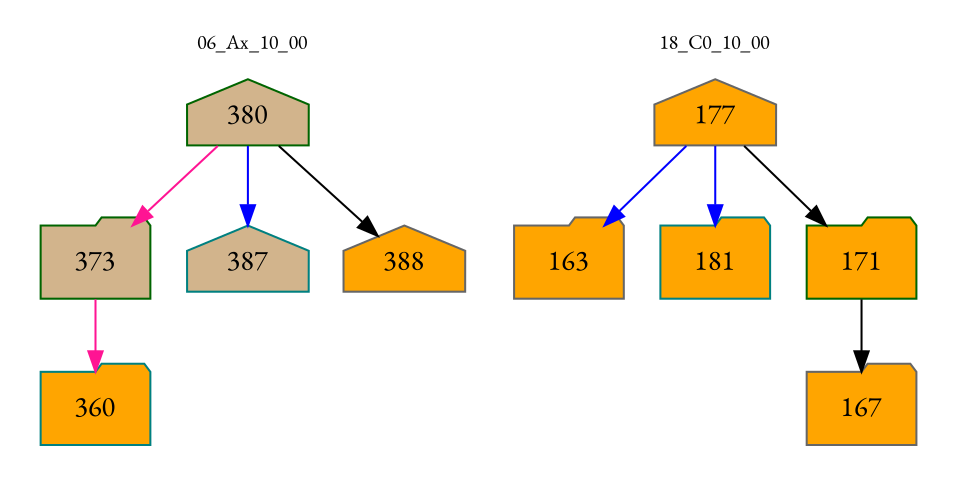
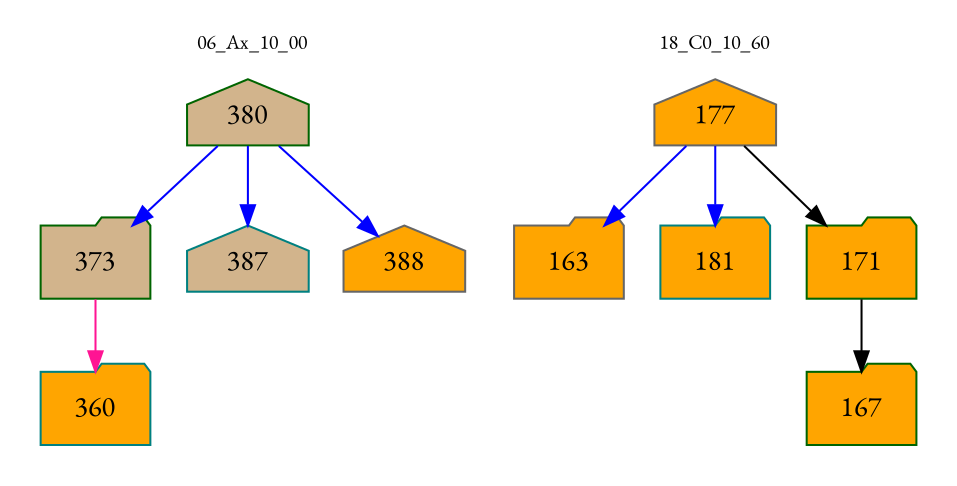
  digraph {
    fontname="EB Garamond"
    node [color=darkgreen fillcolor=orange fontname="EB Garamond" shape=folder style=filled]
    edge [color=blue fontname="EB Garamond"]
    n1 [fillcolor=tan label=380 shape=house]
    n2 [fillcolor=tan label=373]
    n3 [color=teal fillcolor=tan label=387 shape=house]
    n4 [color=gray40 label=388 shape=house]
    n5 [color=teal label=360]
    n6 [color=gray40 label=177 shape=house]
    n7 [color=gray40 label=163]
    n8 [color=teal label=181]
    n9 [label=171]
-   n10 [color=gray40 label=167]
+   n10 [label=167]
    subgraph cluster_1 {
      color=white
      fontsize=10
      label="06_Ax_10_00"
      n1
      n2
      n3
      n4
      n5
    }
    subgraph cluster_2 {
      color=white
      fontsize=10
-     label="18_C0_10_00"
+     label="18_C0_10_60"
      n6
      n7
      n8
      n9
      n10
    }
-   n1 -> n2 [color=deeppink]
+   n1 -> n2
    n1 -> n3
-   n1 -> n4 [color=black]
+   n1 -> n4
    n2 -> n5 [color=deeppink]
    n6 -> n7
    n6 -> n8
    n6 -> n9 [color=black]
    n9 -> n10 [color=black]
  }
